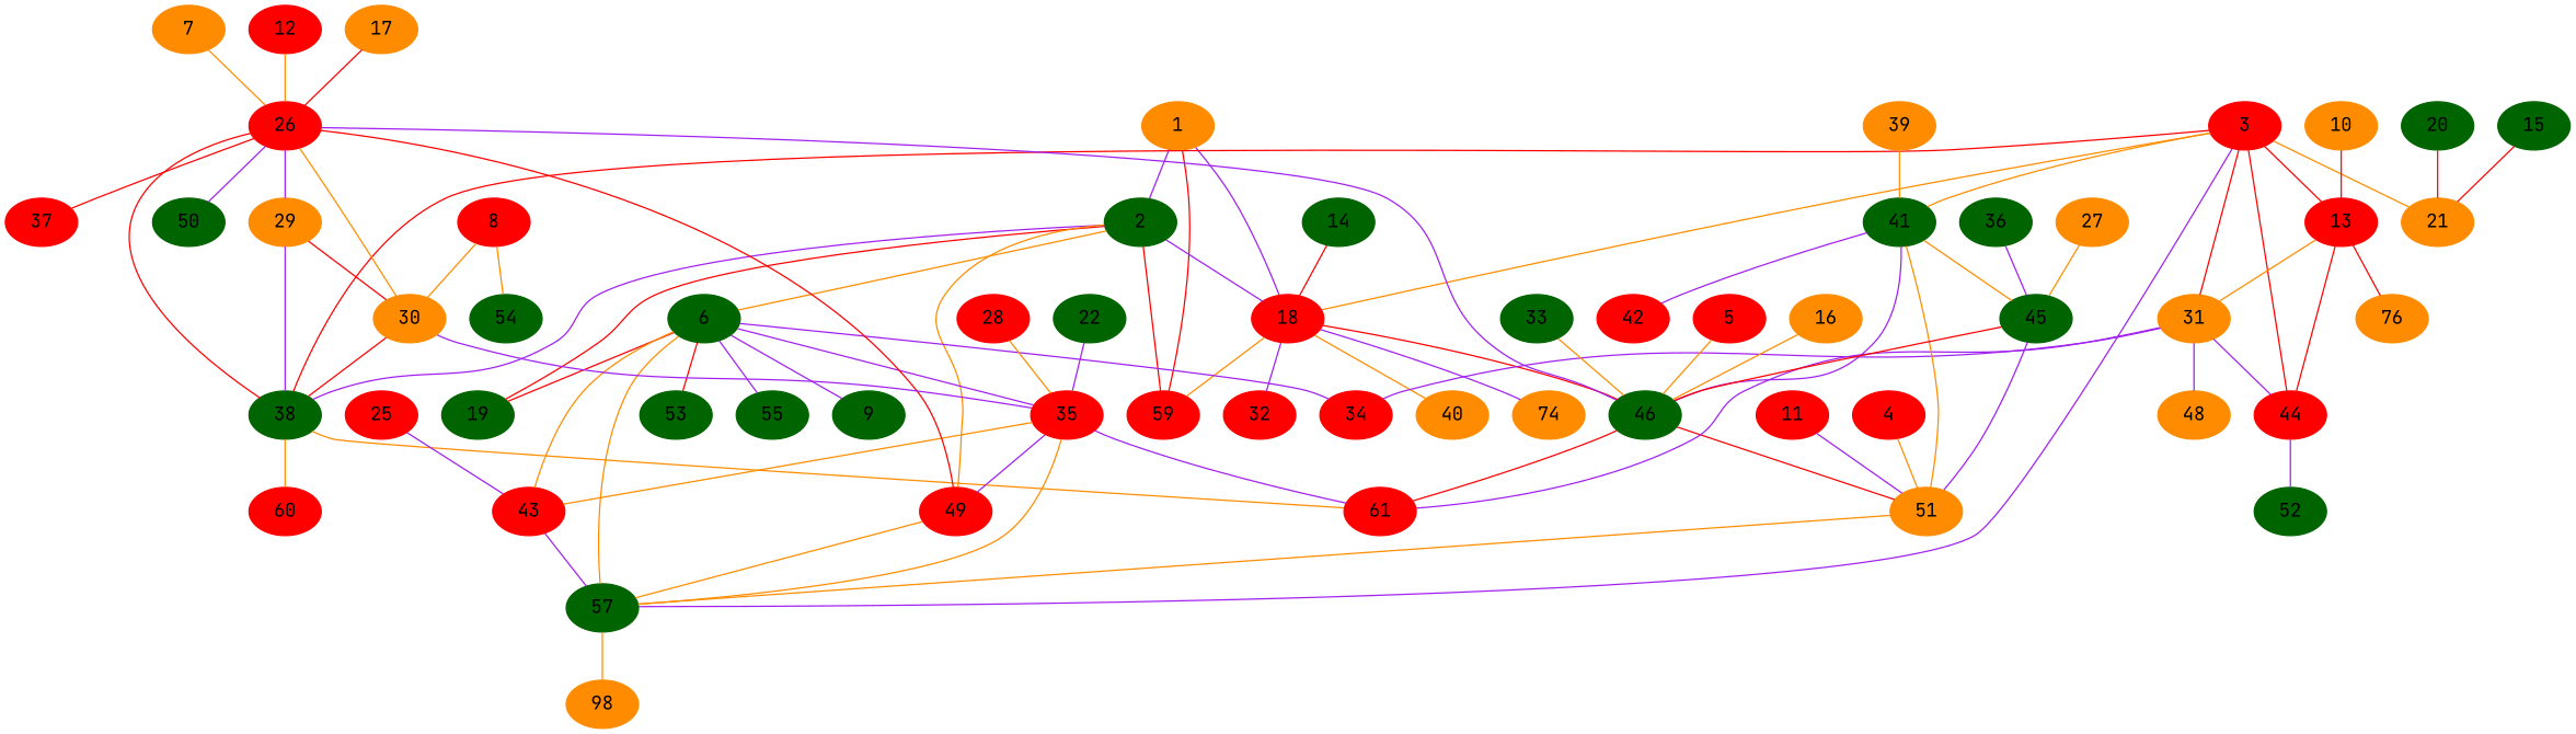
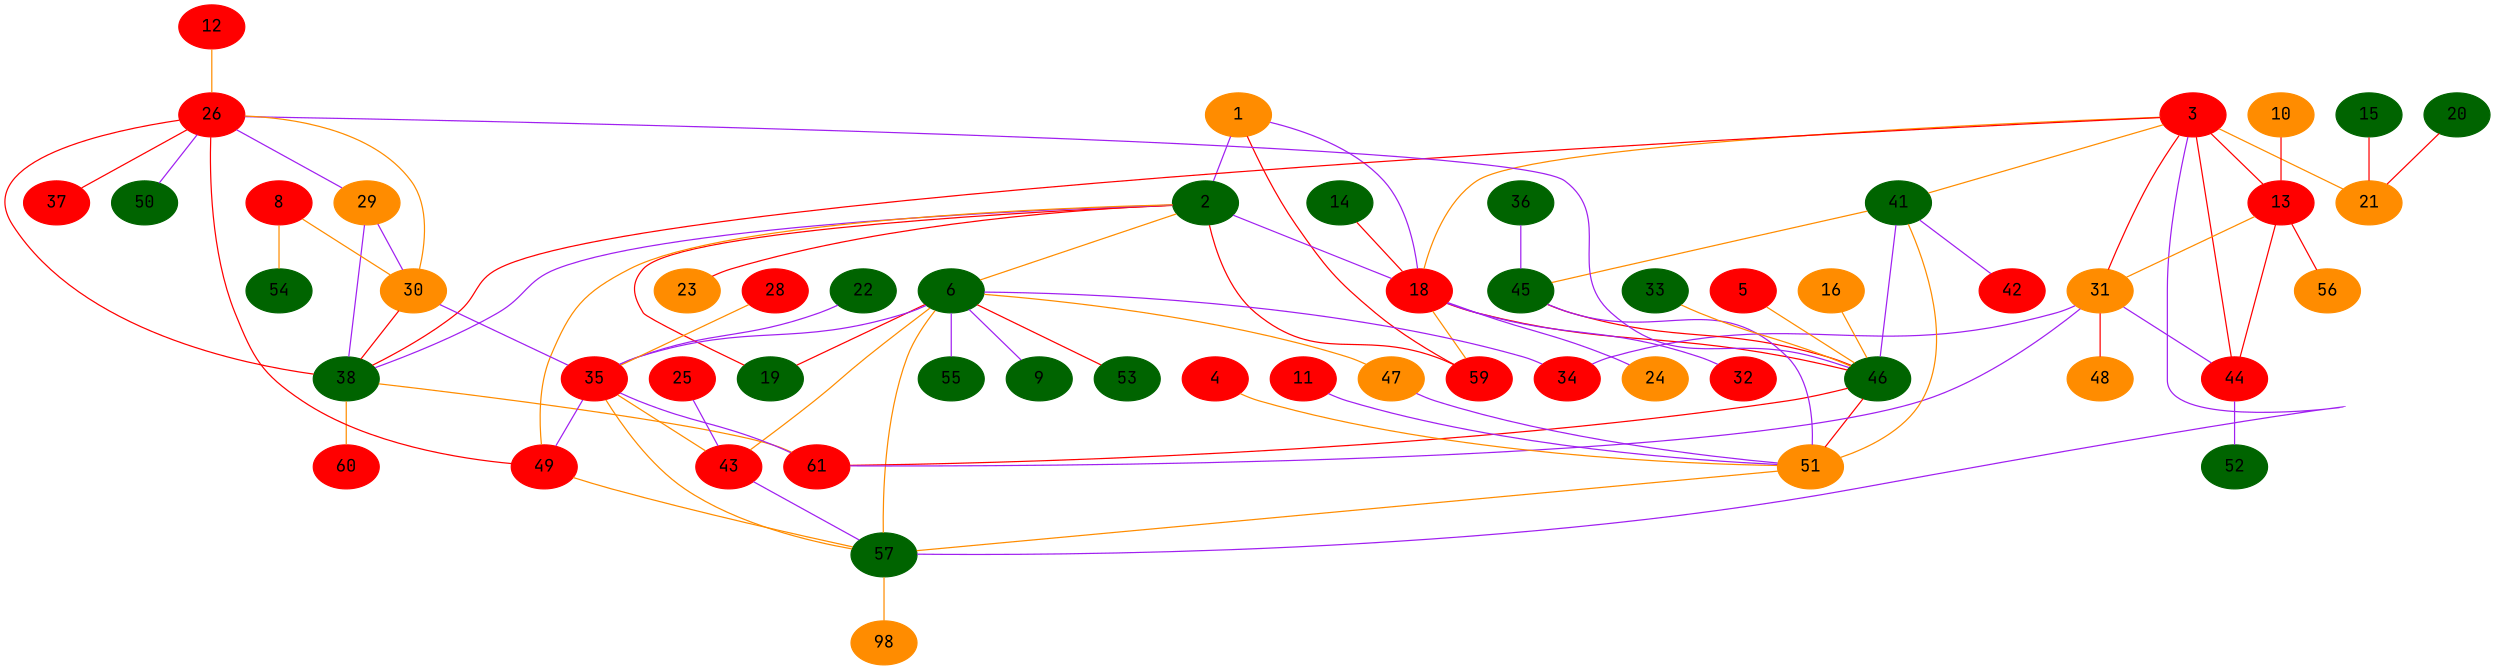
  graph {
    fontname="JetBrains Mono"
    node [color=red fontname="JetBrains Mono" style=filled]
    edge [color=purple fontname="JetBrains Mono" weight=1.0]
    1 [color=darkorange]
    2 [color=darkgreen]
    18
    59
    6 [color=darkgreen]
    19 [color=darkgreen]
+   23 [color=darkorange]
    38 [color=darkgreen]
    49
    46 [color=darkgreen]
-   24 [color=darkorange label=74]
+   24 [color=darkorange]
    32
-   40 [color=darkorange]
    57 [color=darkgreen]
    9 [color=darkgreen]
    34
    35
    43
+   47 [color=darkorange]
    53 [color=darkgreen]
    55 [color=darkgreen]
    61
    60
    3
    13
    21 [color=darkorange]
    31 [color=darkorange]
    41 [color=darkgreen]
    44
-   56 [color=darkorange label=76]
+   56 [color=darkorange]
    48 [color=darkorange]
    51 [color=darkorange]
    45 [color=darkgreen]
    42
    52 [color=darkgreen]
    n36 [color=darkorange label=98]
    4
    5
-   7 [color=darkorange]
    26
    30 [color=darkorange]
    29 [color=darkorange]
    37
    50 [color=darkgreen]
    8
    54 [color=darkgreen]
    10 [color=darkorange]
    11
    12
    14 [color=darkgreen]
    15 [color=darkgreen]
    16 [color=darkorange]
-   17 [color=darkorange]
    20 [color=darkgreen]
    22 [color=darkgreen]
    25
-   27 [color=darkorange]
    28
    33 [color=darkgreen]
    36 [color=darkgreen]
-   39 [color=darkorange]
    1 -- 2 [weight=4.0]
    1 -- 18 [weight=2.0]
    1 -- 59 [color=red weight=2.0]
    2 -- 18 [weight=2.0]
    2 -- 59 [color=red weight=2.0]
    2 -- 6 [color=darkorange]
    2 -- 19 [color=red]
+   2 -- 23 [color=red]
    2 -- 38
    2 -- 49 [color=darkorange]
    18 -- 59 [color=darkorange]
    18 -- 46 [color=red]
    18 -- 24
    18 -- 32
-   18 -- 40 [color=darkorange]
    6 -- 19 [color=red]
    6 -- 57 [color=darkorange weight=4.0]
    6 -- 9
    6 -- 34
    6 -- 35 [weight=2.0]
    6 -- 43 [color=darkorange weight=2.0]
+   6 -- 47 [color=darkorange]
    6 -- 53 [color=red]
    6 -- 55
    38 -- 61 [color=darkorange]
    38 -- 60 [color=darkorange]
    49 -- 57 [color=darkorange]
    46 -- 61 [color=red]
    46 -- 51 [color=red]
    57 -- n36 [color=darkorange]
    35 -- 49
    35 -- 57 [color=darkorange weight=2.0]
    35 -- 43 [color=darkorange]
    35 -- 61
    43 -- 57 [weight=2.0]
+   47 -- 51
    3 -- 18 [color=darkorange]
    3 -- 38 [color=red]
    3 -- 57
    3 -- 13 [color=red weight=4.0]
    3 -- 21 [color=darkorange]
    3 -- 31 [color=red weight=2.0]
    3 -- 41 [color=darkorange]
    3 -- 44 [color=red weight=2.0]
    13 -- 31 [color=darkorange weight=2.0]
    13 -- 44 [color=red weight=2.0]
    13 -- 56 [color=red]
    31 -- 34
    31 -- 61
    31 -- 44
-   31 -- 48
+   31 -- 48 [color=red]
    41 -- 46 [weight=3.0]
    41 -- 51 [color=darkorange weight=3.0]
    41 -- 45 [color=darkorange weight=3.0]
    41 -- 42
    44 -- 52
    51 -- 57 [color=darkorange]
    45 -- 46 [color=red]
    45 -- 51
    4 -- 51 [color=darkorange]
    5 -- 46 [color=darkorange]
-   7 -- 26 [color=darkorange]
    26 -- 38 [color=red weight=2.0]
    26 -- 49 [color=red]
    26 -- 46
    26 -- 30 [color=darkorange]
    26 -- 29 [weight=2.0]
    26 -- 37 [color=red]
    26 -- 50
    30 -- 38 [color=red weight=2.0]
    30 -- 35
    29 -- 38 [weight=4.0]
-   29 -- 30 [color=red weight=2.0]
+   29 -- 30 [weight=2.0]
    8 -- 30 [color=darkorange]
    8 -- 54 [color=darkorange]
    10 -- 13 [color=red]
    11 -- 51
    12 -- 26 [color=darkorange]
    14 -- 18 [color=red]
    15 -- 21 [color=red]
    16 -- 46 [color=darkorange]
-   17 -- 26 [color=red]
    20 -- 21 [color=red]
    22 -- 35
    25 -- 43
-   27 -- 45 [color=darkorange]
    28 -- 35 [color=darkorange]
    33 -- 46 [color=darkorange]
    36 -- 45
-   39 -- 41 [color=darkorange]
  }
